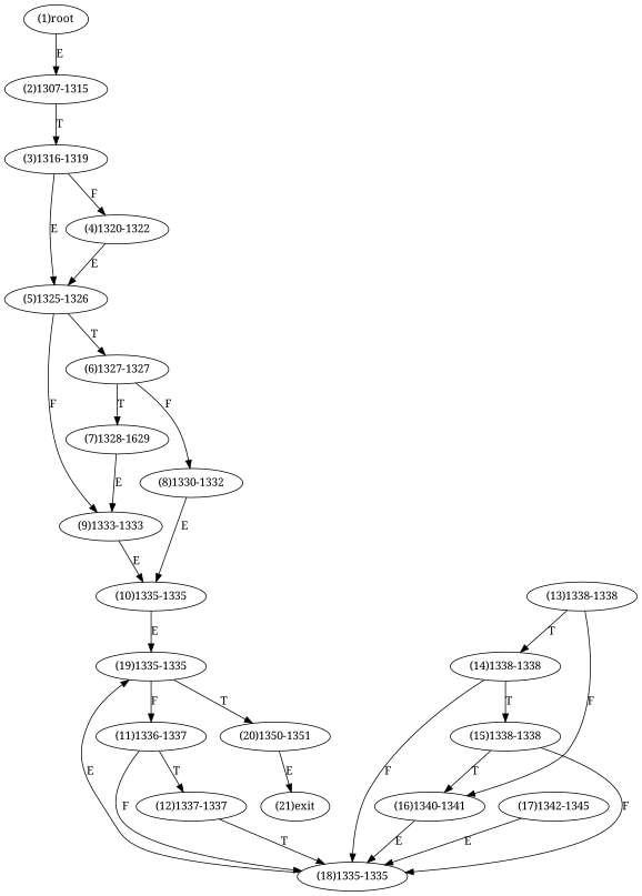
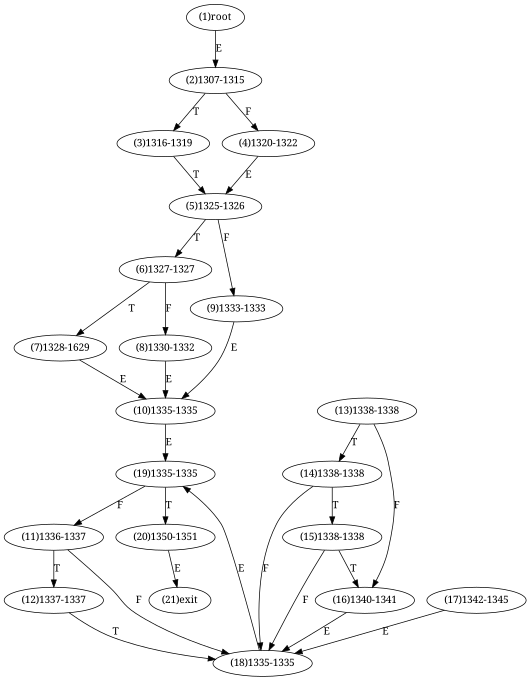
  digraph {
    fontname="Noto Serif"
    node [fontname="Noto Serif"]
    edge [fontname="Noto Serif"]
    n1 [label="(1)root"]
    n2 [label="(2)1307-1315"]
    n3 [label="(3)1316-1319"]
    n4 [label="(4)1320-1322"]
    n5 [label="(5)1325-1326"]
    n6 [label="(6)1327-1327"]
    n7 [label="(9)1333-1333"]
    n8 [label="(7)1328-1629"]
    n9 [label="(8)1330-1332"]
    n10 [label="(10)1335-1335"]
    n11 [label="(19)1335-1335"]
    n12 [label="(11)1336-1337"]
    n13 [label="(20)1350-1351"]
    n14 [label="(12)1337-1337"]
    n15 [label="(18)1335-1335"]
    n16 [label="(13)1338-1338"]
    n17 [label="(14)1338-1338"]
    n18 [label="(16)1340-1341"]
    n19 [label="(15)1338-1338"]
    n20 [label="(17)1342-1345"]
    n21 [label="(21)exit"]
    n1 -> n2 [label=E]
    n2 -> n3 [label=T]
-   n3 -> n4 [label=F]
-   n3 -> n5 [label=E]
+   n2 -> n4 [label=F]
+   n3 -> n5 [label=T]
    n4 -> n5 [label=E]
    n5 -> n6 [label=T]
    n5 -> n7 [label=F]
    n6 -> n8 [label=T]
    n6 -> n9 [label=F]
    n7 -> n10 [label=E]
-   n8 -> n7 [label=E]
+   n8 -> n10 [label=E]
    n9 -> n10 [label=E]
    n10 -> n11 [label=E]
    n11 -> n12 [label=F]
    n11 -> n13 [label=T]
    n12 -> n14 [label=T]
    n12 -> n15 [label=F]
    n13 -> n21 [label=E]
    n14 -> n15 [label=T]
    n15 -> n11 [label=E]
    n16 -> n17 [label=T]
    n16 -> n18 [label=F]
    n17 -> n15 [label=F]
    n17 -> n19 [label=T]
    n18 -> n15 [label=E]
    n19 -> n15 [label=F]
    n19 -> n18 [label=T]
    n20 -> n15 [label=E]
  }
